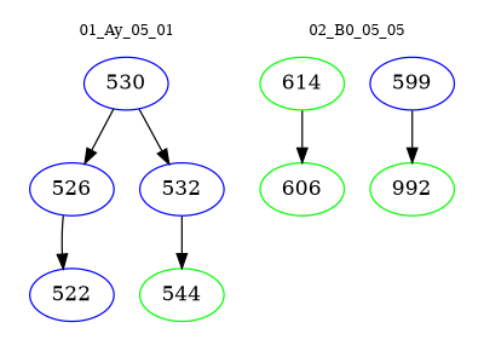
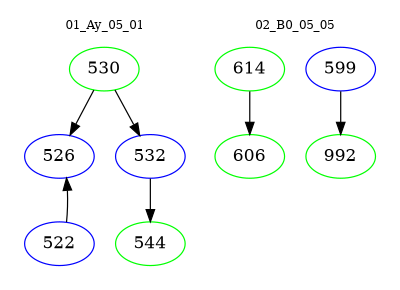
  digraph {
    node [color=blue]
    edge [color=black]
-   n1 [label=530]
+   n1 [color=green label=530]
    n2 [label=526]
    n3 [label=532]
    n4 [label=522]
    n5 [color=green label=544]
    n6 [label=599]
    n7 [color=green label=614]
    n8 [color=green label=992]
    n9 [color=green label=606]
    subgraph cluster_1 {
      color=white
      fontsize=10
      label="01_Ay_05_01"
      n1
      n2
      n3
      n4
      n5
    }
    subgraph cluster_2 {
      color=white
      fontsize=10
      label="02_B0_05_05"
      n6
      n7
      n8
      n9
    }
    n1 -> n2
    n1 -> n3
-   n2 -> n4
+   n4 -> n2
    n3 -> n5
    n6 -> n8
    n7 -> n9
  }
